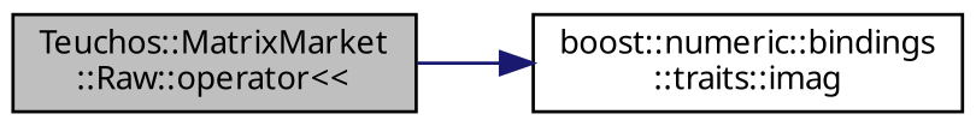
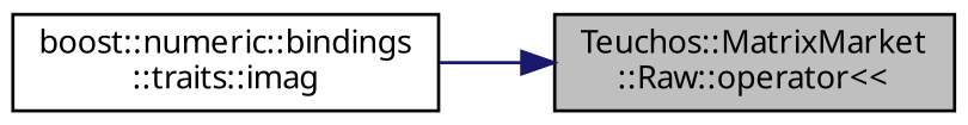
  digraph {
    rankdir=LR
    fontname="Noto Sans"
    node [color=black fontname="Noto Sans" fontsize=10 shape=record style=filled]
    n1 [fillcolor=grey75 fontcolor=black height=0.2 label="Teuchos::MatrixMarket\l::Raw::operator\<\<" width=0.4]
    n2 [fillcolor=white height=0.2 label="boost::numeric::bindings\l::traits::imag" width=0.4]
-   n1 -> n2 [color=midnightblue fontname="Noto Sans" fontsize=10 labelfontname=Helvetica labelfontsize=10 style=solid]
+   n2 -> n1 [color=midnightblue fontname="Noto Sans" fontsize=10 labelfontname=Helvetica labelfontsize=10 style=solid]
  }
